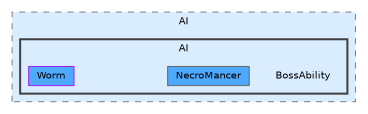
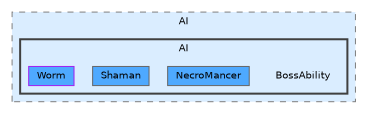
  digraph {
    compound=true
    node [fontname=Helvetica fontsize=10 shape=box color=gray40 fillcolor="#4ea9ff" style=filled]
    n1 [height=0.2 label=BossAbility shape=plaintext width=0.4 fillcolor="" style=""]
    n2 [height=0.2 label=NecroMancer width=0.4]
+   n3 [height=0.2 label=Shaman width=0.4]
    n4 [color=purple height=0.2 label=Worm width=0.4]
    subgraph cluster_1 {
      bgcolor="#daedff"
      fontname=Helvetica
      fontsize=10
      label=AI
      pencolor=grey50
      style="filled,dashed"
      subgraph cluster_2 {
        bgcolor="#daedff"
        fontname=Helvetica
        fontsize=10
        pencolor=grey25
        style="filled,bold"
        n1
        n2
+       n3
        n4
      }
    }
  }
